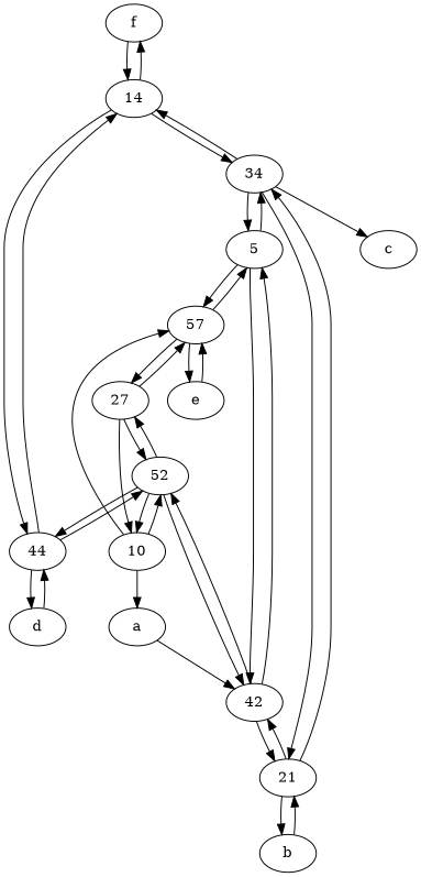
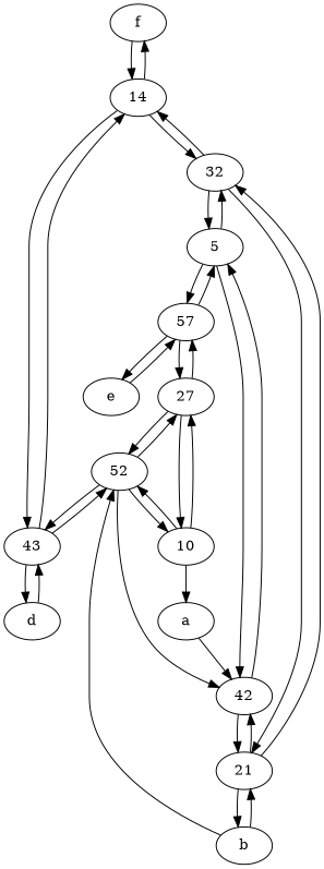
  digraph {
    f
    14
-   43 [label=44]
-   32 [label=34]
+   43
+   32
    d
    52
    42
    27
    10
-   c
    21
    5
    b
    57
    e
    a
    f -> 14
    14 -> f
    14 -> 43
    14 -> 32
    43 -> 14
    43 -> d
    43 -> 52
    32 -> 14
-   32 -> c
    32 -> 21
    32 -> 5
    d -> 43
    52 -> 43
    52 -> 42
    52 -> 27
    52 -> 10
-   42 -> 52
+   b -> 52
    42 -> 21
    42 -> 5
    27 -> 52
    27 -> 10
    27 -> 57
    10 -> 52
-   10 -> 57
+   10 -> 27
    10 -> a
    21 -> 32
    21 -> 42
    21 -> b
    5 -> 32
    5 -> 42
    5 -> 57
    b -> 21
    57 -> 27
    57 -> 5
    57 -> e
    e -> 57
    a -> 42
  }
